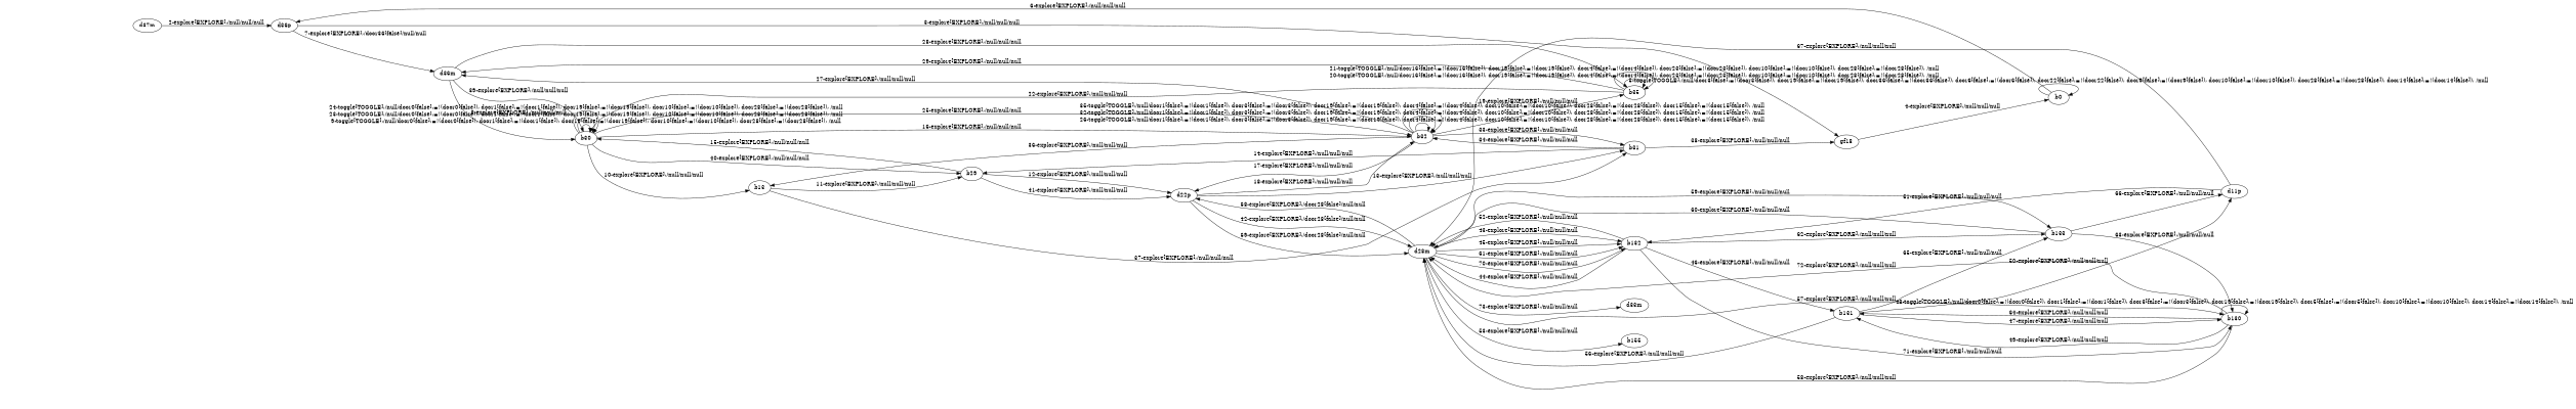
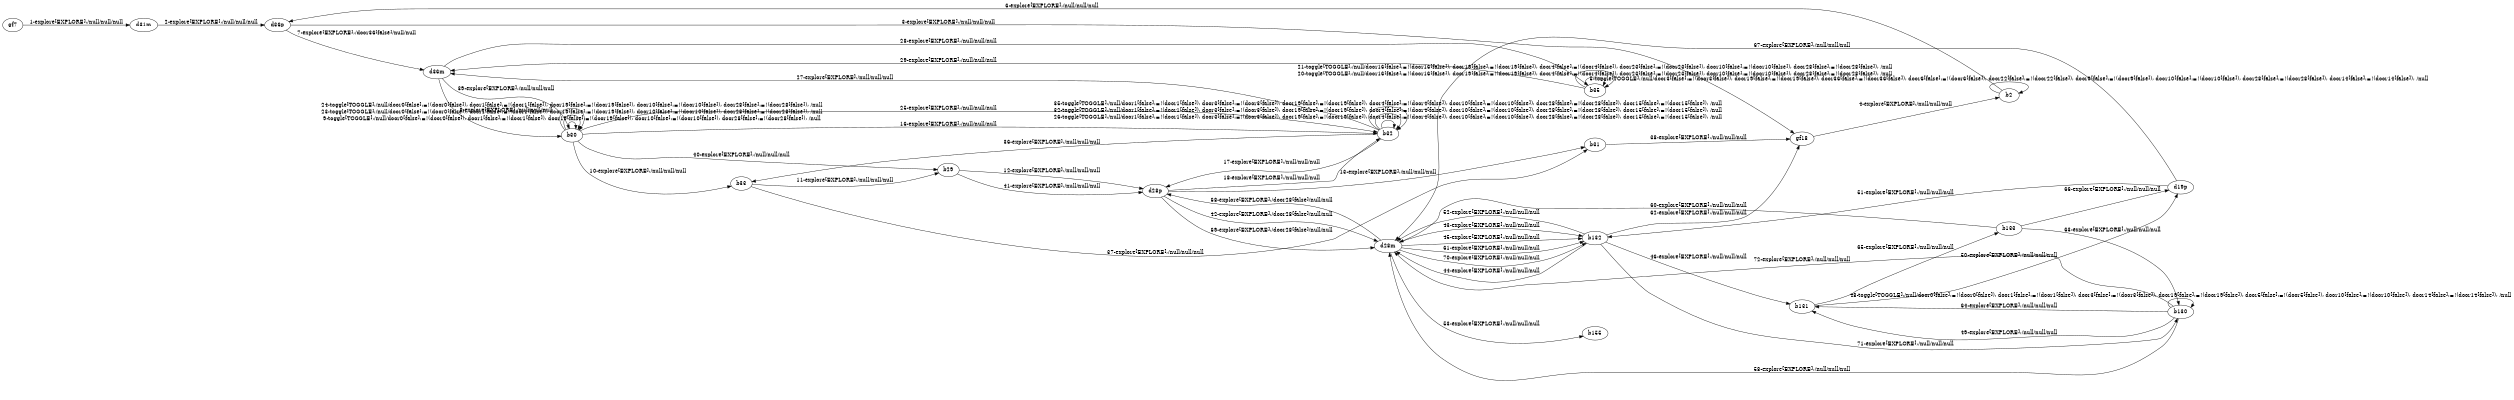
  digraph {
    rankdir=LR
-   d37m
+   gf7
+   d37m [label=d31m]
    d36p
    gf18
    d36m
-   b0
+   b0 [label=b2]
    b30
    b35
-   b33 [label=b13]
+   b33
    b29
    b32
    b31
-   d28p [label=d22p]
+   d28p
    d28m
    b132
    n16 [label=b130]
    n17 [label=b155]
    b133
-   d33m
    b131
-   d19p [label=d11p]
+   d19p
+   gf7 -> d37m [label="1-explore[EXPLORE];/null/null/null"]
    d37m -> d36p [label="2-explore[EXPLORE];/null/null/null"]
    d36p -> gf18 [label="3-explore[EXPLORE];/null/null/null"]
    d36p -> d36m [label="7-explore[EXPLORE];/door36[false]/null/null"]
    gf18 -> b0 [label="4-explore[EXPLORE];/null/null/null"]
    d36m -> b30 [label="8-explore[EXPLORE];/null/null/null"]
    d36m -> b30 [label="39-explore[EXPLORE];/null/null/null"]
    d36m -> b35 [label="28-explore[EXPLORE];/null/null/null"]
    b0 -> d36p [label="6-explore[EXPLORE];/null/null/null"]
    b0 -> b0 [label="5-toggle[TOGGLE];/null/door3[false]:=!(door3[false]); door19[false]:=!(door19[false]); door36[false]:=!(door36[false]); door6[false]:=!(door6[false]); door22[false]:=!(door22[false]); door9[false]:=!(door9[false]); door10[false]:=!(door10[false]); door28[false]:=!(door28[false]); door14[false]:=!(door14[false]); /null"]
    b30 -> b30 [label="9-toggle[TOGGLE];/null/door0[false]:=!(door0[false]); door1[false]:=!(door1[false]); door19[false]:=!(door19[false]); door10[false]:=!(door10[false]); door28[false]:=!(door28[false]); /null"]
    b30 -> b30 [label="23-toggle[TOGGLE];/null/door0[false]:=!(door0[false]); door1[false]:=!(door1[false]); door19[false]:=!(door19[false]); door10[false]:=!(door10[false]); door28[false]:=!(door28[false]); /null"]
    b30 -> b30 [label="24-toggle[TOGGLE];/null/door0[false]:=!(door0[false]); door1[false]:=!(door1[false]); door19[false]:=!(door19[false]); door10[false]:=!(door10[false]); door28[false]:=!(door28[false]); /null"]
    b30 -> b33 [label="10-explore[EXPLORE];/null/null/null"]
    b30 -> b29 [label="40-explore[EXPLORE];/null/null/null"]
    b30 -> b32 [label="16-explore[EXPLORE];/null/null/null"]
    b30 -> b32 [label="25-explore[EXPLORE];/null/null/null"]
    b35 -> d36m [label="29-explore[EXPLORE];/null/null/null"]
-   b35 -> b30 [label="22-explore[EXPLORE];/null/null/null"]
    b35 -> b35 [label="20-toggle[TOGGLE];/null/door16[false]:=!(door16[false]); door19[false]:=!(door19[false]); door4[false]:=!(door4[false]); door23[false]:=!(door23[false]); door10[false]:=!(door10[false]); door28[false]:=!(door28[false]); /null"]
    b35 -> b35 [label="21-toggle[TOGGLE];/null/door16[false]:=!(door16[false]); door19[false]:=!(door19[false]); door4[false]:=!(door4[false]); door23[false]:=!(door23[false]); door10[false]:=!(door10[false]); door28[false]:=!(door28[false]); /null"]
    b33 -> b29 [label="11-explore[EXPLORE];/null/null/null"]
    b33 -> b31 [label="37-explore[EXPLORE];/null/null/null"]
-   b29 -> b30 [label="15-explore[EXPLORE];/null/null/null"]
    b29 -> d28p [label="12-explore[EXPLORE];/null/null/null"]
    b29 -> d28p [label="41-explore[EXPLORE];/null/null/null"]
    b32 -> d36m [label="27-explore[EXPLORE];/null/null/null"]
-   b32 -> b35 [label="19-explore[EXPLORE];/null/null/null"]
    b32 -> b33 [label="36-explore[EXPLORE];/null/null/null"]
    b32 -> b32 [label="26-toggle[TOGGLE];/null/door1[false]:=!(door1[false]); door3[false]:=!(door3[false]); door19[false]:=!(door19[false]); door4[false]:=!(door4[false]); door10[false]:=!(door10[false]); door28[false]:=!(door28[false]); door15[false]:=!(door15[false]); /null"]
    b32 -> b32 [label="32-toggle[TOGGLE];/null/door1[false]:=!(door1[false]); door3[false]:=!(door3[false]); door19[false]:=!(door19[false]); door4[false]:=!(door4[false]); door10[false]:=!(door10[false]); door28[false]:=!(door28[false]); door15[false]:=!(door15[false]); /null"]
    b32 -> b32 [label="35-toggle[TOGGLE];/null/door1[false]:=!(door1[false]); door3[false]:=!(door3[false]); door19[false]:=!(door19[false]); door4[false]:=!(door4[false]); door10[false]:=!(door10[false]); door28[false]:=!(door28[false]); door15[false]:=!(door15[false]); /null"]
-   b32 -> b31 [label="33-explore[EXPLORE];/null/null/null"]
    b32 -> d28p [label="17-explore[EXPLORE];/null/null/null"]
    b31 -> gf18 [label="38-explore[EXPLORE];/null/null/null"]
-   b31 -> b29 [label="14-explore[EXPLORE];/null/null/null"]
-   b31 -> b32 [label="34-explore[EXPLORE];/null/null/null"]
    d28p -> b32 [label="18-explore[EXPLORE];/null/null/null"]
    d28p -> b31 [label="13-explore[EXPLORE];/null/null/null"]
    d28p -> d28m [label="42-explore[EXPLORE];/door28[false]/null/null"]
    d28p -> d28m [label="69-explore[EXPLORE];/door28[false]/null/null"]
    d28m -> d28p [label="68-explore[EXPLORE];/door28[false]/null/null"]
    d28m -> b132 [label="43-explore[EXPLORE];/null/null/null"]
    d28m -> b132 [label="45-explore[EXPLORE];/null/null/null"]
    d28m -> b132 [label="61-explore[EXPLORE];/null/null/null"]
    d28m -> b132 [label="70-explore[EXPLORE];/null/null/null"]
-   d28m -> n16 [label="57-explore[EXPLORE];/null/null/null"]
    d28m -> n17 [label="53-explore[EXPLORE];/null/null/null"]
-   d28m -> b133 [label="59-explore[EXPLORE];/null/null/null"]
-   d28m -> d33m [label="73-explore[EXPLORE];/null/null/null"]
    b132 -> d28m [label="44-explore[EXPLORE];/null/null/null"]
    b132 -> d28m [label="52-explore[EXPLORE];/null/null/null"]
    b132 -> n16 [label="71-explore[EXPLORE];/null/null/null"]
-   b132 -> b133 [label="62-explore[EXPLORE];/null/null/null"]
+   b132 -> gf18 [label="62-explore[EXPLORE];/null/null/null"]
    b132 -> b131 [label="46-explore[EXPLORE];/null/null/null"]
    n16 -> d28m [label="58-explore[EXPLORE];/null/null/null"]
    n16 -> d28m [label="72-explore[EXPLORE];/null/null/null"]
    n16 -> n16 [label="48-toggle[TOGGLE];/null/door0[false]:=!(door0[false]); door1[false]:=!(door1[false]); door3[false]:=!(door3[false]); door19[false]:=!(door19[false]); door5[false]:=!(door5[false]); door10[false]:=!(door10[false]); door14[false]:=!(door14[false]); /null"]
    n16 -> b131 [label="49-explore[EXPLORE];/null/null/null"]
    n16 -> b131 [label="64-explore[EXPLORE];/null/null/null"]
    b133 -> d28m [label="60-explore[EXPLORE];/null/null/null"]
    b133 -> n16 [label="63-explore[EXPLORE];/null/null/null"]
    b133 -> d19p [label="66-explore[EXPLORE];/null/null/null"]
-   b131 -> d28m [label="56-explore[EXPLORE];/null/null/null"]
-   b131 -> n16 [label="47-explore[EXPLORE];/null/null/null"]
    b131 -> b133 [label="65-explore[EXPLORE];/null/null/null"]
    b131 -> d19p [label="50-explore[EXPLORE];/null/null/null"]
    d19p -> d28m [label="67-explore[EXPLORE];/null/null/null"]
    d19p -> b132 [label="51-explore[EXPLORE];/null/null/null"]
  }
